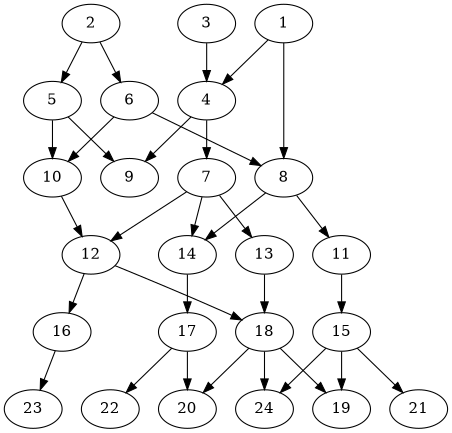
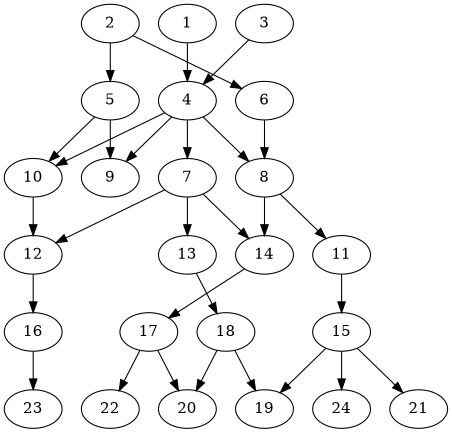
  digraph {
    node [alpha=0.11]
    1 [alpha=0.04 expect_size=199642516556649792]
    4 [alpha=0.10 expect_size=24874298381857868]
    7 [alpha=0.19 expect_size=66067400156604530688]
    8 [expect_size=6307530893671799]
    9 [alpha=0.17 expect_size=772447169227792640]
    12 [alpha=0.12 expect_size=29638364918328372]
    13 [alpha=0.17 expect_size=187321597000941568]
    14 [alpha=0.09 expect_size=8631851888953830]
    11 [alpha=0.03 expect_size=2852385171009847]
    2 [expect_size=538884300203482304]
    5 [alpha=0.16 expect_size=10947424514228617216]
    6 [alpha=0.05 expect_size=164673061270226731008]
    10 [alpha=0.16 expect_size=1775789332417069]
    3 [alpha=0.18 expect_size=5827047156067137]
    16 [alpha=0.07 expect_size=16336859363987685376]
    18 [alpha=0.19 expect_size=230685489135387410432]
    17 [alpha=0.18 expect_size=2424869857183924224]
    15 [expect_size=9170522916976302]
    23 [alpha=0.09 expect_size=16132290025546368]
    19 [alpha=0.05 expect_size=8141782049660966]
    24 [alpha=0.07 expect_size=4054776150528884736]
    20 [alpha=0.13 expect_size=274769672402512768]
    22 [alpha=0.16 expect_size=8965246350748468]
    21 [alpha=0.03 expect_size=11709789270922231808]
    1 -> 4
    4 -> 7
-   1 -> 8
+   4 -> 8
    4 -> 9
    7 -> 12
    7 -> 13
    7 -> 14
    8 -> 14
    8 -> 11
    12 -> 16
-   12 -> 18
    13 -> 18
    14 -> 17
    11 -> 15
    2 -> 5
    2 -> 6
    5 -> 9
    5 -> 10
    6 -> 8
-   6 -> 10
+   4 -> 10
    10 -> 12
    3 -> 4
    16 -> 23
    18 -> 19
-   18 -> 24
    18 -> 20
    17 -> 20
    17 -> 22
    15 -> 19
    15 -> 24
    15 -> 21
  }
